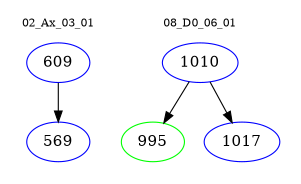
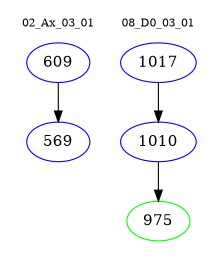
  digraph {
    node [color=blue]
    edge [color=black]
    n1 [label=609]
    n2 [label=569]
    n3 [label=1010]
-   n4 [color=green label=995]
+   n4 [color=green label=975]
    n5 [label=1017]
    subgraph cluster_1 {
      color=white
      fontsize=10
      label="02_Ax_03_01"
      n1
      n2
    }
    subgraph cluster_2 {
      color=white
      fontsize=10
-     label="08_D0_06_01"
+     label="08_D0_03_01"
      n3
      n4
      n5
    }
    n1 -> n2
    n3 -> n4
-   n3 -> n5
+   n5 -> n3
  }
